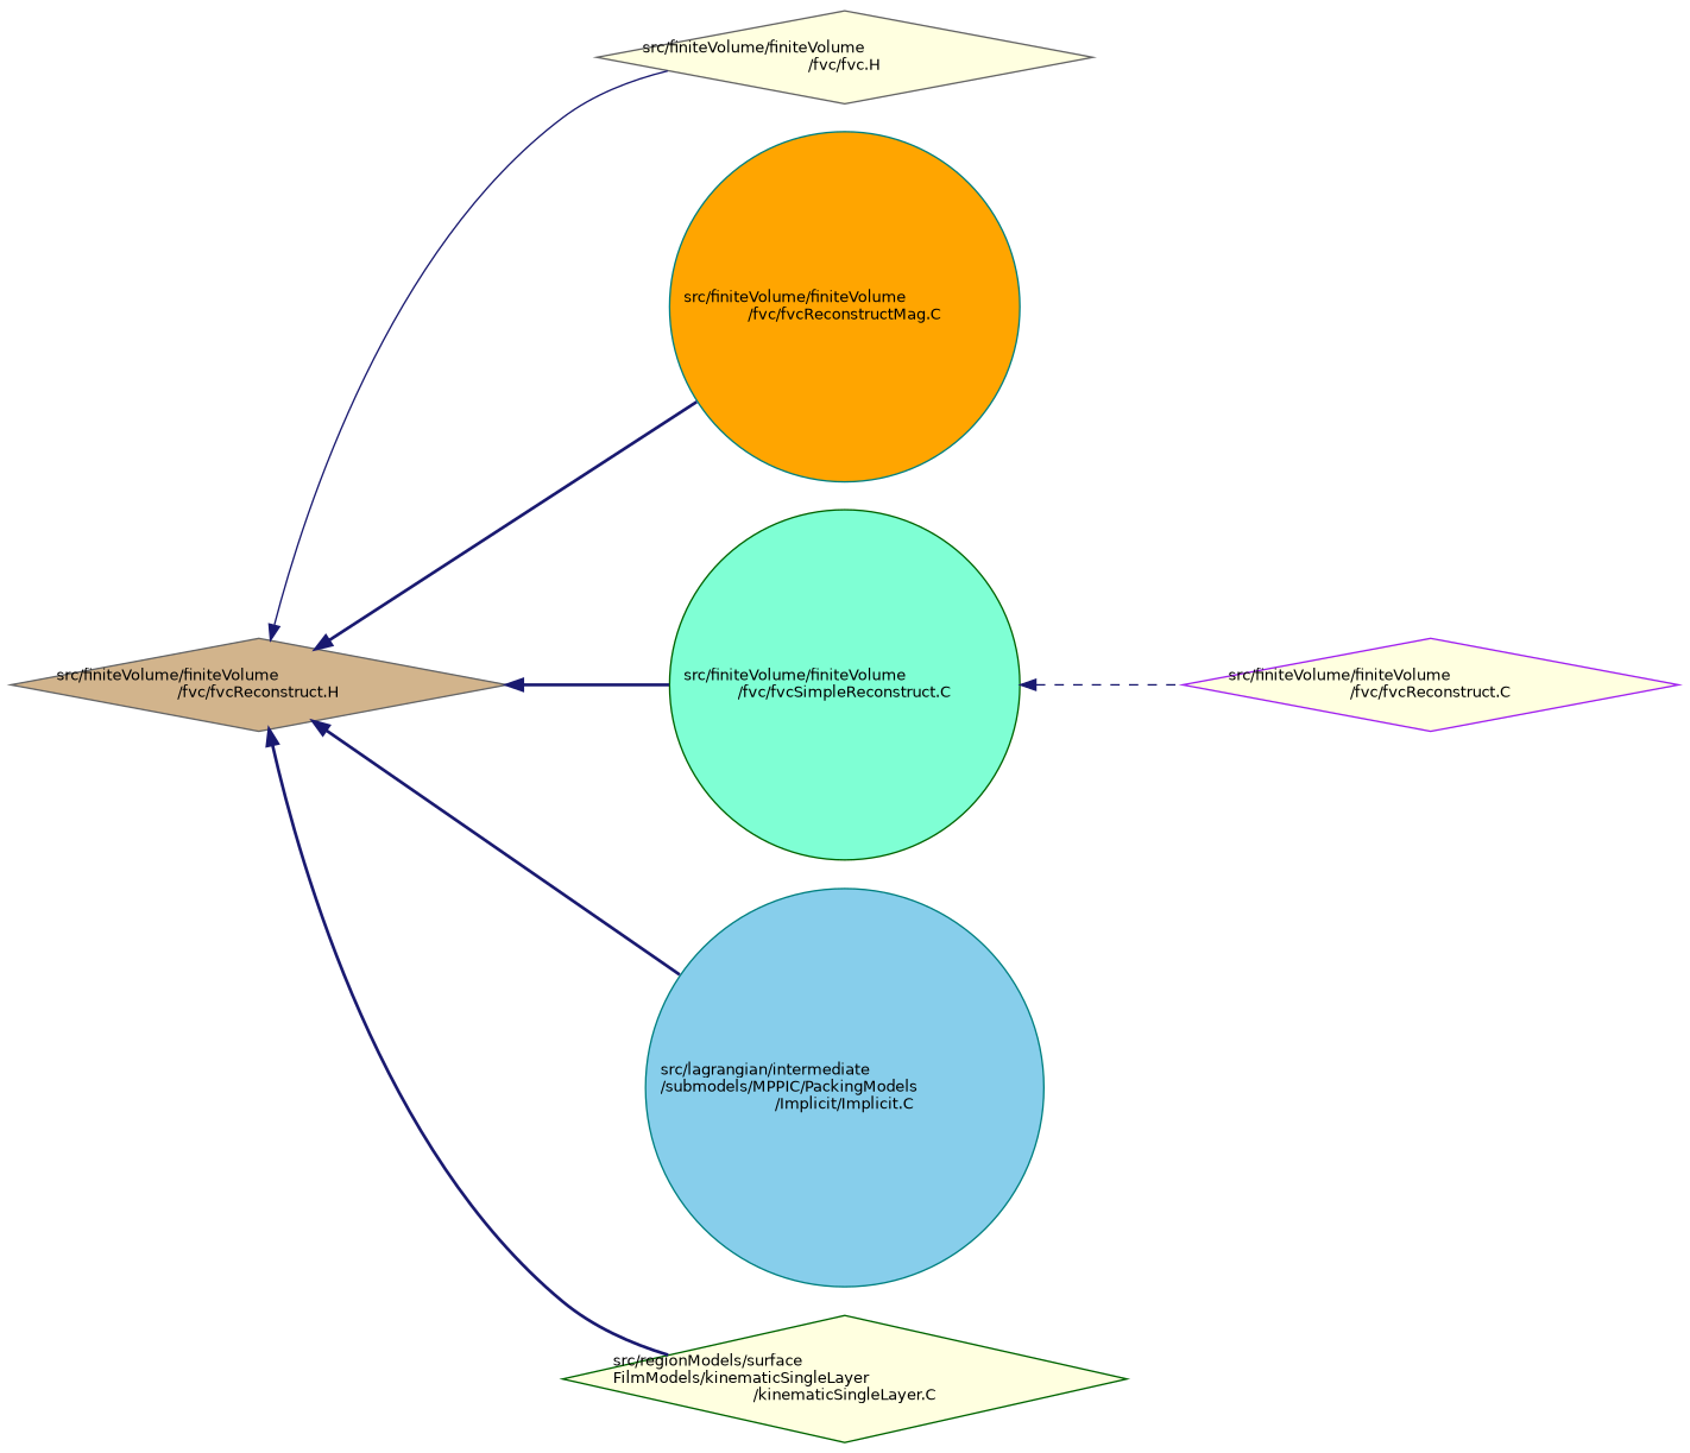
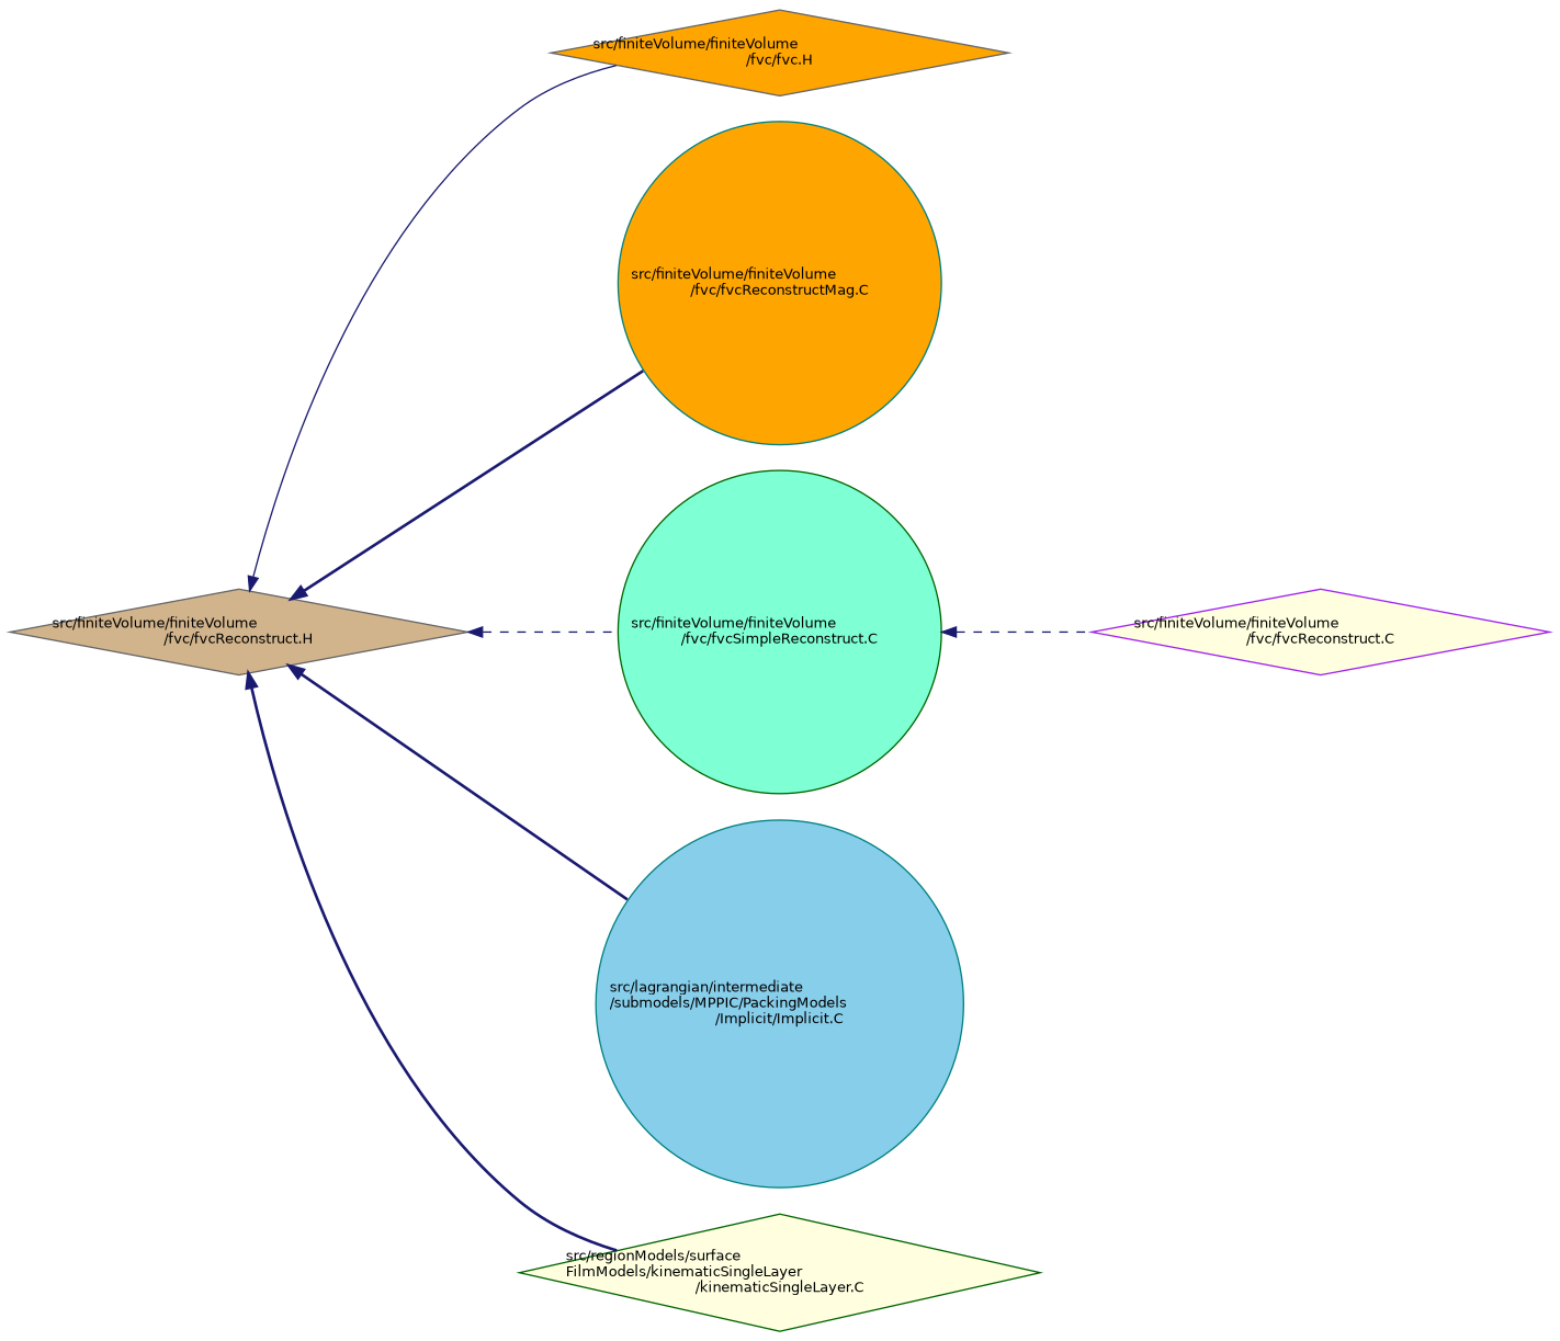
  digraph {
    rankdir=LR
    node [color=gray40 fillcolor=orange fontname=Helvetica fontsize=10 shape=diamond style=filled]
    edge [color=midnightblue dir=back fontname=Helvetica fontsize=10 labelfontname=Helvetica labelfontsize=10 style=bold]
    n1 [fillcolor=tan fontcolor=black height=0.2 label="src/finiteVolume/finiteVolume\l/fvc/fvcReconstruct.H" width=0.4]
-   n2 [fillcolor=lightyellow height=0.2 label="src/finiteVolume/finiteVolume\l/fvc/fvc.H" width=0.4]
+   n2 [height=0.2 label="src/finiteVolume/finiteVolume\l/fvc/fvc.H" width=0.4]
    n3 [color=teal height=0.2 label="src/finiteVolume/finiteVolume\l/fvc/fvcReconstructMag.C" shape=circle width=0.4]
    n4 [color=darkgreen fillcolor=aquamarine height=0.2 label="src/finiteVolume/finiteVolume\l/fvc/fvcSimpleReconstruct.C" shape=circle width=0.4]
    n5 [color=teal fillcolor=skyblue height=0.2 label="src/lagrangian/intermediate\l/submodels/MPPIC/PackingModels\l/Implicit/Implicit.C" shape=circle width=0.4]
    n6 [color=darkgreen fillcolor=lightyellow height=0.2 label="src/regionModels/surface\lFilmModels/kinematicSingleLayer\l/kinematicSingleLayer.C" width=0.4]
    n7 [color=purple fillcolor=lightyellow height=0.2 label="src/finiteVolume/finiteVolume\l/fvc/fvcReconstruct.C" width=0.4]
    n1 -> n2 [style=solid]
    n1 -> n3
-   n1 -> n4
+   n1 -> n4 [style=dashed]
    n1 -> n5
    n1 -> n6
    n4 -> n7 [style=dashed]
  }
